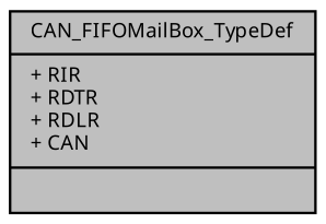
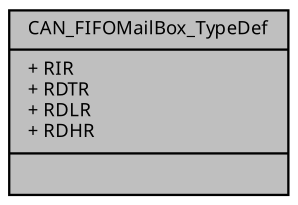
  digraph {
-   n1 [color=black fillcolor=grey75 fontcolor=black fontname=Sans fontsize=8 height=0.2 label="{CAN_FIFOMailBox_TypeDef\n|+ RIR\l+ RDTR\l+ RDLR\l+ CAN\l|}" shape=record style=filled width=0.4]
+   n1 [color=black fillcolor=grey75 fontcolor=black fontname=Sans fontsize=8 height=0.2 label="{CAN_FIFOMailBox_TypeDef\n|+ RIR\l+ RDTR\l+ RDLR\l+ RDHR\l|}" shape=record style=filled width=0.4]
  }
